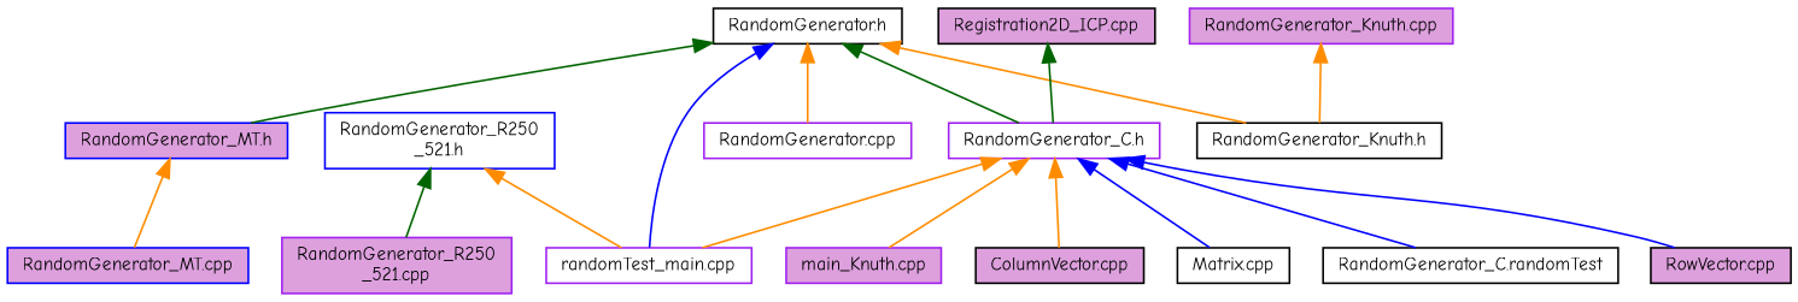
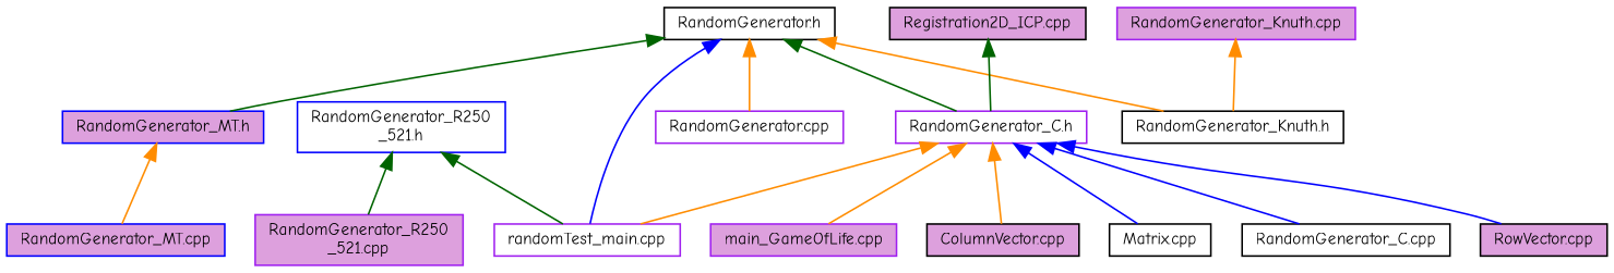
  digraph {
    fontname="Comic Neue"
    node [color=black fillcolor=white fontname="Comic Neue" fontsize=10 shape=record style=filled]
    edge [color=darkorange dir=back fontname="Comic Neue" fontsize=10 labelfontname=Helvetica labelfontsize=10 style=solid]
    n1 [fontcolor=black height=0.2 label="RandomGenerator.h" width=0.4]
    n2 [color=purple height=0.2 label="RandomGenerator.cpp" width=0.4]
    n3 [color=purple height=0.2 label="RandomGenerator_C.h" width=0.4]
    n4 [height=0.2 label="RandomGenerator_Knuth.h" width=0.4]
    n5 [color=blue fillcolor=plum height=0.2 label="RandomGenerator_MT.h" width=0.4]
    n6 [color=purple height=0.2 label="randomTest_main.cpp" width=0.4]
    n7 [fillcolor=plum height=0.2 label="ColumnVector.cpp" width=0.4]
    n8 [height=0.2 label="Matrix.cpp" width=0.4]
-   n9 [height=0.2 label="RandomGenerator_C.randomTest" width=0.4]
+   n9 [height=0.2 label="RandomGenerator_C.cpp" width=0.4]
    n10 [fillcolor=plum height=0.2 label="RowVector.cpp" width=0.4]
-   n11 [color=purple fillcolor=plum height=0.2 label="main_Knuth.cpp" width=0.4]
+   n11 [color=purple fillcolor=plum height=0.2 label="main_GameOfLife.cpp" width=0.4]
    n12 [color=blue fillcolor=plum height=0.2 label="RandomGenerator_MT.cpp" width=0.4]
    n13 [color=blue height=0.2 label="RandomGenerator_R250\l_521.h" width=0.4]
    n14 [color=purple fillcolor=plum height=0.2 label="RandomGenerator_R250\l_521.cpp" width=0.4]
    n15 [fillcolor=plum height=0.2 label="Registration2D_ICP.cpp" width=0.4]
    n16 [color=purple fillcolor=plum height=0.2 label="RandomGenerator_Knuth.cpp" width=0.4]
    n1 -> n2
    n1 -> n3 [color=darkgreen]
    n1 -> n4
    n1 -> n5 [color=darkgreen]
    n1 -> n6 [color=blue]
    n3 -> n6
    n3 -> n7
    n3 -> n8 [color=blue]
    n3 -> n9 [color=blue]
    n3 -> n10 [color=blue]
    n3 -> n11
    n5 -> n12
-   n13 -> n6
+   n13 -> n6 [color=darkgreen]
    n13 -> n14 [color=darkgreen]
    n15 -> n3 [color=darkgreen]
    n16 -> n4
  }
